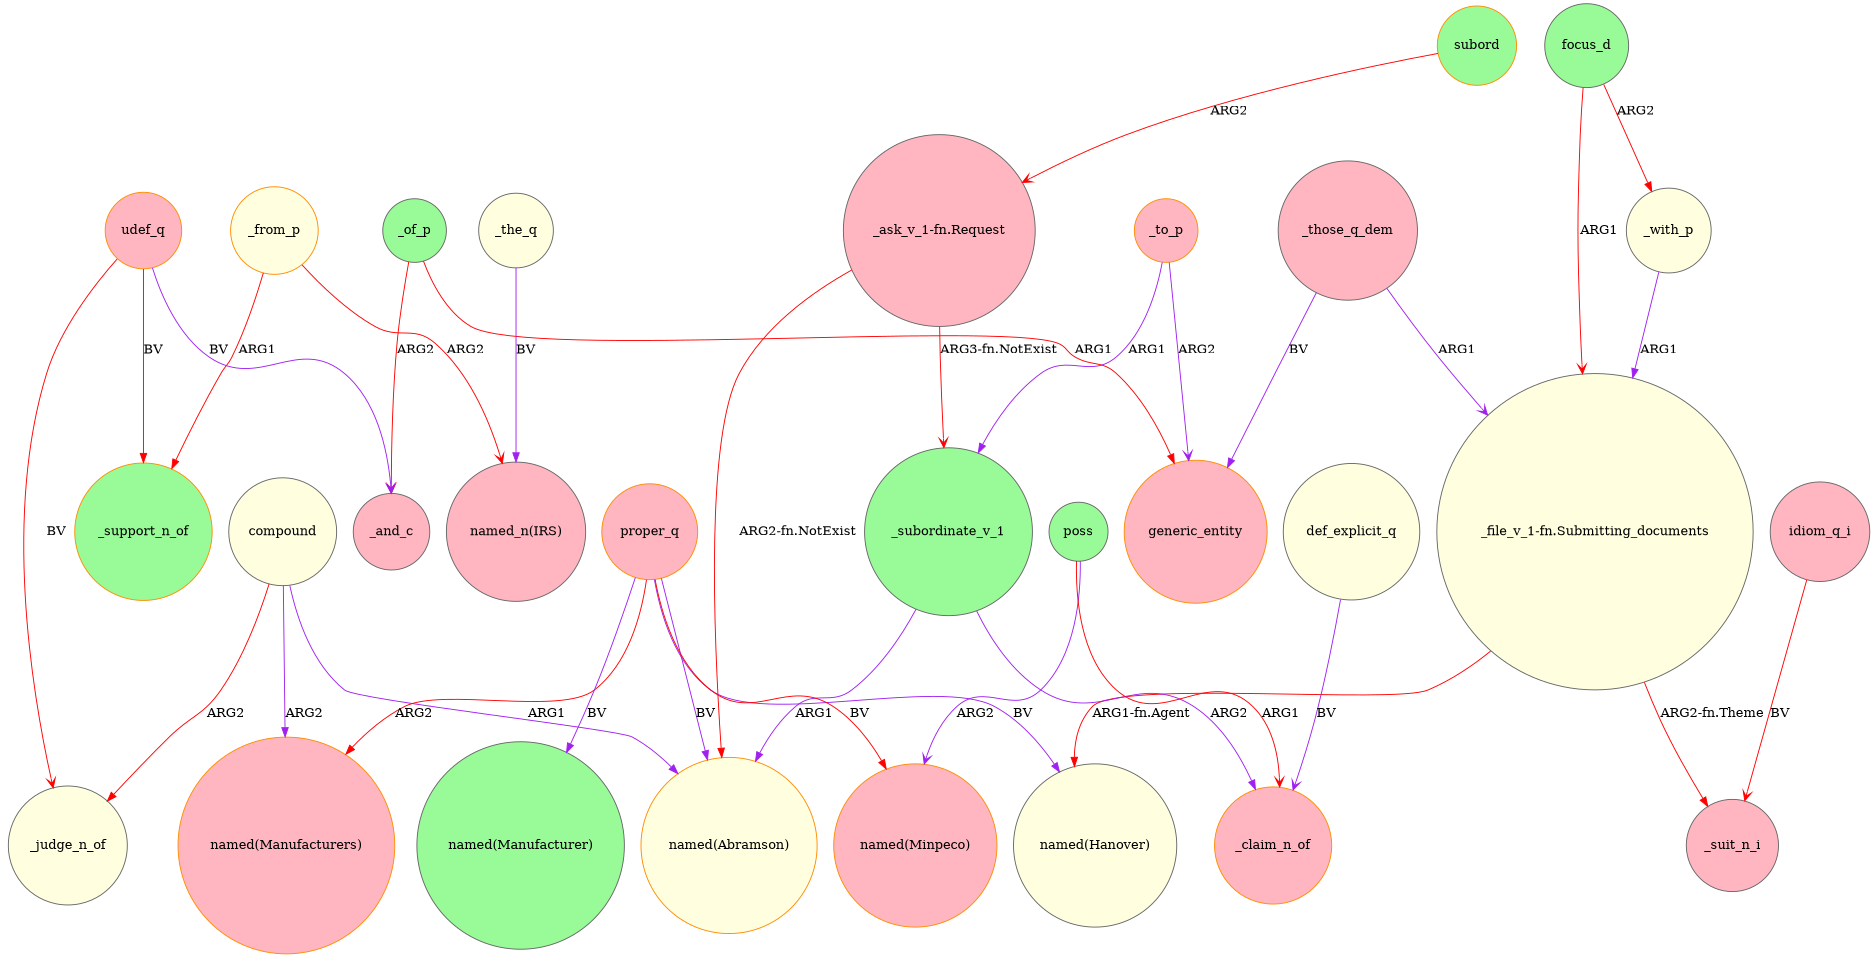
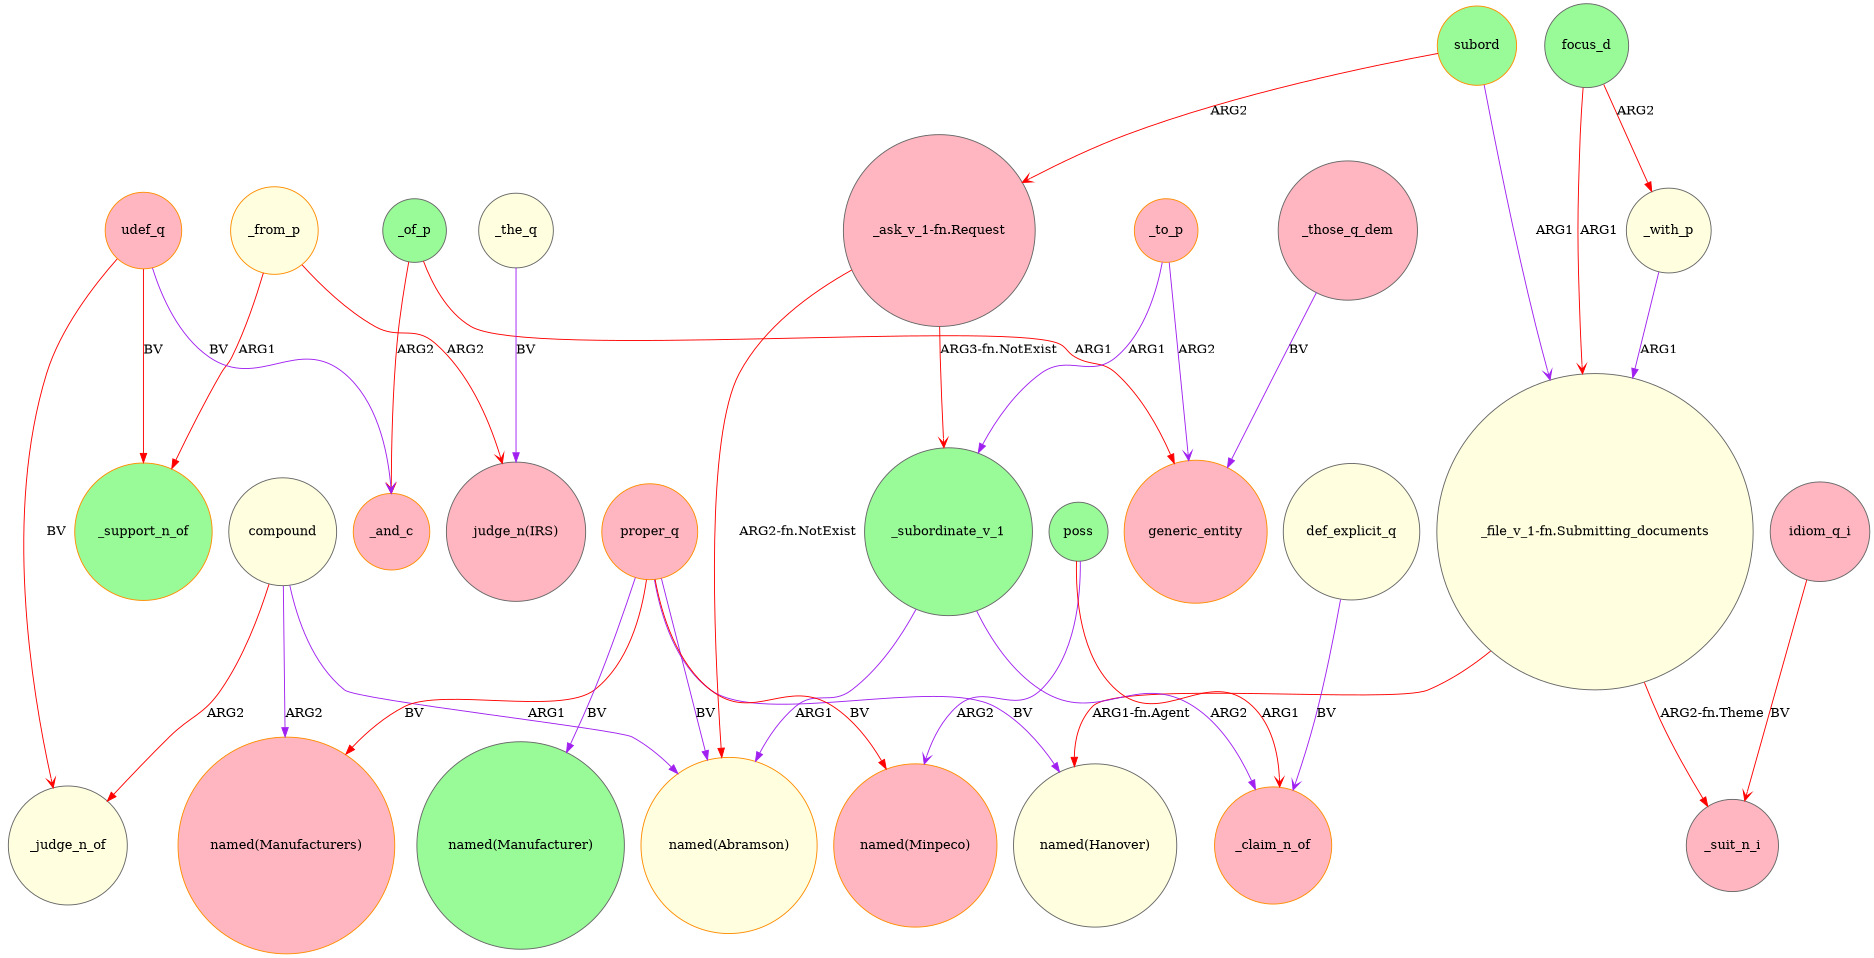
  digraph {
    node [color=gray40 fillcolor=lightpink shape=circle style=filled]
    edge [arrowhead=normal color=red]
    _from_p [color=darkorange fillcolor=lightyellow]
    _support_n_of [color=darkorange fillcolor=palegreen]
-   "named_n(IRS)"
+   "named_n(IRS)" [label="judge_n(IRS)"]
    subord [color=darkorange fillcolor=palegreen]
    "_file_v_1-fn.Submitting_documents" [fillcolor=lightyellow]
    "_ask_v_1-fn.Request"
    _suit_n_i
    "named(Hanover)" [fillcolor=lightyellow]
    "named(Abramson)" [color=darkorange fillcolor=lightyellow]
    _subordinate_v_1 [fillcolor=palegreen]
    compound [fillcolor=lightyellow]
    _judge_n_of [fillcolor=lightyellow]
    "named(Manufacturers)" [color=darkorange]
    "named(Manufacturer)" [fillcolor=palegreen]
    proper_q [color=darkorange]
    "named(Minpeco)" [color=darkorange]
    _claim_n_of [color=darkorange]
    idiom_q_i
    _of_p [fillcolor=palegreen]
-   _and_c
+   _and_c [color=darkorange]
    generic_entity [color=darkorange]
    focus_d [fillcolor=palegreen]
    _with_p [fillcolor=lightyellow]
    udef_q [color=darkorange]
    _to_p [color=darkorange]
    poss [fillcolor=palegreen]
    def_explicit_q [fillcolor=lightyellow]
    _the_q [fillcolor=lightyellow]
    _those_q_dem
    _from_p -> _support_n_of [label=ARG1]
    _from_p -> "named_n(IRS)" [arrowhead=vee label=ARG2]
-   _those_q_dem -> "_file_v_1-fn.Submitting_documents" [arrowhead=vee color=purple label=ARG1]
+   subord -> "_file_v_1-fn.Submitting_documents" [arrowhead=vee color=purple label=ARG1]
    subord -> "_ask_v_1-fn.Request" [arrowhead=vee label=ARG2]
    "_file_v_1-fn.Submitting_documents" -> _suit_n_i [label="ARG2-fn.Theme"]
    "_file_v_1-fn.Submitting_documents" -> "named(Hanover)" [label="ARG1-fn.Agent"]
    "_ask_v_1-fn.Request" -> "named(Abramson)" [label="ARG2-fn.NotExist"]
    "_ask_v_1-fn.Request" -> _subordinate_v_1 [arrowhead=vee label="ARG3-fn.NotExist"]
    _subordinate_v_1 -> "named(Abramson)" [color=purple label=ARG1]
    _subordinate_v_1 -> _claim_n_of [color=purple label=ARG2]
    compound -> "named(Abramson)" [color=purple label=ARG1]
    compound -> _judge_n_of [label=ARG2]
    compound -> "named(Manufacturers)" [color=purple label=ARG2]
    proper_q -> "named(Hanover)" [color=purple label=BV]
    proper_q -> "named(Abramson)" [color=purple label=BV]
-   proper_q -> "named(Manufacturers)" [label=ARG2]
+   proper_q -> "named(Manufacturers)" [label=BV]
    proper_q -> "named(Manufacturer)" [color=purple label=BV]
    proper_q -> "named(Minpeco)" [label=BV]
    idiom_q_i -> _suit_n_i [arrowhead=vee label=BV]
    _of_p -> _and_c [arrowhead=vee label=ARG2]
    _of_p -> generic_entity [label=ARG1]
    focus_d -> "_file_v_1-fn.Submitting_documents" [arrowhead=vee label=ARG1]
    focus_d -> _with_p [label=ARG2]
    _with_p -> "_file_v_1-fn.Submitting_documents" [color=purple label=ARG1]
    udef_q -> _support_n_of [label=BV]
    udef_q -> _judge_n_of [arrowhead=vee label=BV]
    udef_q -> _and_c [arrowhead=vee color=purple label=BV]
    _to_p -> _subordinate_v_1 [color=purple label=ARG1]
    _to_p -> generic_entity [arrowhead=vee color=purple label=ARG2]
    poss -> "named(Minpeco)" [arrowhead=vee color=purple label=ARG2]
    poss -> _claim_n_of [arrowhead=vee label=ARG1]
    def_explicit_q -> _claim_n_of [arrowhead=vee color=purple label=BV]
    _the_q -> "named_n(IRS)" [color=purple label=BV]
    _those_q_dem -> generic_entity [color=purple label=BV]
  }
